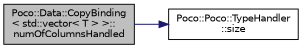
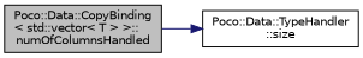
  digraph {
    rankdir=LR
    node [color=black fontname=Helvetica fontsize=10 shape=record style=filled]
    n1 [fillcolor=grey75 fontcolor=black height=0.2 label="Poco::Data::CopyBinding\l\< std::vector\< T \> \>::\lnumOfColumnsHandled" width=0.4]
-   n2 [fillcolor=white height=0.2 label="Poco::Poco::TypeHandler\l::size" width=0.4]
+   n2 [fillcolor=white height=0.2 label="Poco::Data::TypeHandler\l::size" width=0.4]
    n1 -> n2 [color=midnightblue fontname=Helvetica fontsize=10 labelfontname=Helvetica labelfontsize=10 style=solid]
  }
